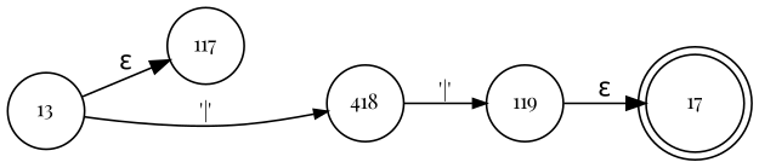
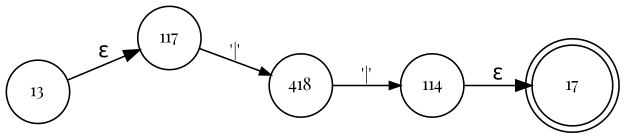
  digraph {
    fontname="Playfair Display"
    rankdir=LR
    node [fixedsize=true fontname="Playfair Display" fontsize=11 shape=circle peripheries=1]
    edge [fontname="Playfair Display"]
    n1 [label=17 shape=doublecircle width=.6 peripheries=""]
    n2 [label=117 width=.55]
    n3 [label=418 width=.55]
-   n4 [label=119 width=.55]
+   n4 [label=114 width=.55]
    n5 [label=13 width=.55]
-   n5 -> n3 [arrowhead=normal arrowsize=.7 fontsize=11 label="'|'"]
+   n2 -> n3 [arrowhead=normal arrowsize=.7 fontsize=11 label="'|'"]
    n3 -> n4 [arrowhead=normal arrowsize=.7 fontsize=11 label="'|'"]
    n4 -> n1 [label="&epsilon;"]
    n5 -> n2 [label="&epsilon;"]
  }
